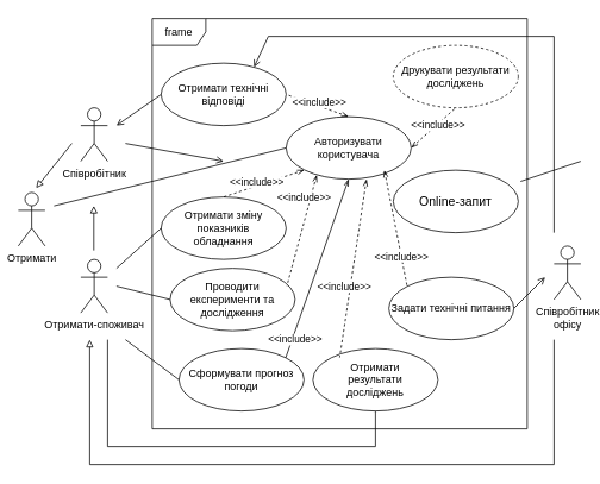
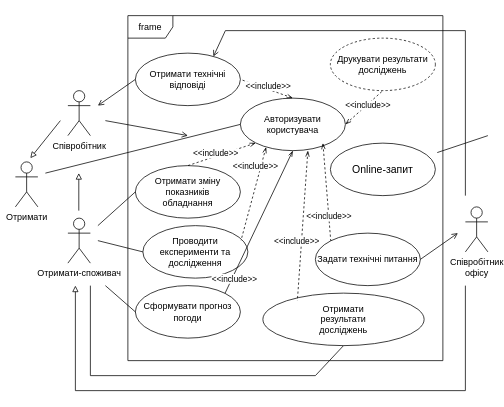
  <mxCell id="0" />
  <mxCell id="1" parent="0" />
  <mxCell id="2" value="frame" style="shape=umlFrame;whiteSpace=wrap;html=1;" parent="1" vertex="1"><mxGeometry x="170" y="20" width="420" height="460" as="geometry" /></mxCell>
  <mxCell id="3" value="" style="endArrow=open;shadow=0;strokeWidth=1;rounded=0;endFill=1;elbow=vertical;" parent="1" edge="1"><mxGeometry x="0.5" y="41" relative="1" as="geometry"><mxPoint x="140" y="160" as="sourcePoint" /><mxPoint x="250" y="180" as="targetPoint" /><mxPoint x="-40" y="32" as="offset" /></mxGeometry></mxCell>
  <mxCell id="4" value="Співробітник&lt;br&gt;офісу" style="shape=umlActor;verticalLabelPosition=bottom;verticalAlign=top;html=1;" parent="1" vertex="1"><mxGeometry x="620" y="275" width="30" height="60" as="geometry" /></mxCell>
  <mxCell id="5" value="Авторизувати&lt;br&gt;користувача" style="ellipse;whiteSpace=wrap;html=1;" parent="1" vertex="1"><mxGeometry x="320" y="130" width="140" height="70" as="geometry" /></mxCell>
- <mxCell id="6" value="Задати технічні питання" style="ellipse;whiteSpace=wrap;html=1;" parent="1" vertex="1"><mxGeometry x="435" y="310" width="140" height="70" as="geometry" /></mxCell>
+ <mxCell id="6" value="Задати технічні питання" style="ellipse;whiteSpace=wrap;html=1;" parent="1" vertex="1"><mxGeometry x="420" y="310" width="140" height="70" as="geometry" /></mxCell>
  <mxCell id="7" value="Співробітник" style="shape=umlActor;verticalLabelPosition=bottom;verticalAlign=top;html=1;" parent="1" vertex="1"><mxGeometry x="90" y="120" width="30" height="60" as="geometry" /></mxCell>
  <mxCell id="8" value="" style="endArrow=open;shadow=0;strokeWidth=1;rounded=0;endFill=1;elbow=vertical;exitX=1;exitY=0.5;exitDx=0;exitDy=0;" parent="1" source="6" edge="1"><mxGeometry x="0.5" y="41" relative="1" as="geometry"><mxPoint x="610" y="360" as="sourcePoint" /><mxPoint x="610" y="310" as="targetPoint" /><mxPoint x="-40" y="32" as="offset" /></mxGeometry></mxCell>
  <mxCell id="9" value="Отримати-споживач" style="shape=umlActor;verticalLabelPosition=bottom;verticalAlign=top;html=1;" parent="1" vertex="1"><mxGeometry x="90" y="290" width="30" height="60" as="geometry" /></mxCell>
  <mxCell id="10" value="Отримати зміну&lt;br&gt;показників&lt;br&gt;обладнання" style="ellipse;whiteSpace=wrap;html=1;" parent="1" vertex="1"><mxGeometry x="180" y="220" width="140" height="70" as="geometry" /></mxCell>
  <mxCell id="11" value="Проводити&lt;br&gt;експерименти та&lt;br&gt;дослідження" style="ellipse;whiteSpace=wrap;html=1;" parent="1" vertex="1"><mxGeometry x="190" y="300" width="140" height="70" as="geometry" /></mxCell>
  <mxCell id="12" value="&lt;span style=&quot;font-size: 14px;&quot;&gt;Online-запит&lt;/span&gt;" style="ellipse;whiteSpace=wrap;html=1;" parent="1" vertex="1"><mxGeometry x="440" y="190" width="140" height="70" as="geometry" /></mxCell>
  <mxCell id="13" value="&amp;lt;&amp;lt;include&amp;gt;&amp;gt;" style="endArrow=none;dashed=1;html=1;rounded=0;entryX=0.5;entryY=0;entryDx=0;entryDy=0;startArrow=openThin;startFill=0;exitX=0;exitY=1;exitDx=0;exitDy=0;" parent="1" source="5" target="10" edge="1"><mxGeometry x="0.152" y="-3" width="50" height="50" relative="1" as="geometry"><mxPoint x="240" y="210" as="sourcePoint" /><mxPoint x="390" y="310" as="targetPoint" /><mxPoint as="offset" /></mxGeometry></mxCell>
  <mxCell id="14" value="&amp;lt;&amp;lt;include&amp;gt;&amp;gt;" style="endArrow=none;dashed=1;html=1;rounded=0;entryX=0.935;entryY=0.279;entryDx=0;entryDy=0;startArrow=openThin;startFill=0;exitX=0.245;exitY=0.933;exitDx=0;exitDy=0;exitPerimeter=0;entryPerimeter=0;" parent="1" source="5" target="11" edge="1"><mxGeometry x="-0.572" y="-7" width="50" height="50" relative="1" as="geometry"><mxPoint x="334.503" y="189.749" as="sourcePoint" /><mxPoint x="260" y="230" as="targetPoint" /><mxPoint as="offset" /></mxGeometry></mxCell>
  <mxCell id="15" value="&amp;lt;&amp;lt;include&amp;gt;&amp;gt;" style="endArrow=none;dashed=1;html=1;rounded=0;entryX=0;entryY=0;entryDx=0;entryDy=0;startArrow=openThin;startFill=0;exitX=0.786;exitY=0.857;exitDx=0;exitDy=0;exitPerimeter=0;" parent="1" source="5" target="6" edge="1"><mxGeometry x="0.495" width="50" height="50" relative="1" as="geometry"><mxPoint x="378.4" y="200.35" as="sourcePoint" /><mxPoint x="319.497" y="500.251" as="targetPoint" /><mxPoint as="offset" /></mxGeometry></mxCell>
  <mxCell id="16" value="Отримати" style="shape=umlActor;verticalLabelPosition=bottom;verticalAlign=top;html=1;" parent="1" vertex="1"><mxGeometry x="20" y="215" width="30" height="60" as="geometry" /></mxCell>
  <mxCell id="17" value="Отримати технічні відповіді" style="ellipse;whiteSpace=wrap;html=1;" parent="1" vertex="1"><mxGeometry x="180" y="70" width="140" height="70" as="geometry" /></mxCell>
  <mxCell id="18" value="&amp;lt;&amp;lt;include&amp;gt;&amp;gt;" style="endArrow=none;dashed=1;html=1;rounded=0;entryX=1;entryY=0.5;entryDx=0;entryDy=0;startArrow=openThin;startFill=0;exitX=0.5;exitY=0;exitDx=0;exitDy=0;" parent="1" source="5" target="17" edge="1"><mxGeometry x="-0.036" y="-4" width="50" height="50" relative="1" as="geometry"><mxPoint x="334.503" y="189.749" as="sourcePoint" /><mxPoint x="260" y="230" as="targetPoint" /><mxPoint as="offset" /></mxGeometry></mxCell>
  <mxCell id="19" value="" style="endArrow=none;html=1;rounded=0;exitX=0;exitY=0.5;exitDx=0;exitDy=0;" parent="1" source="5" edge="1"><mxGeometry width="50" height="50" relative="1" as="geometry"><mxPoint x="280" y="210" as="sourcePoint" /><mxPoint x="60" y="230" as="targetPoint" /></mxGeometry></mxCell>
  <mxCell id="20" value="" style="endArrow=open;shadow=0;strokeWidth=1;rounded=0;endFill=1;elbow=vertical;exitX=0;exitY=0.5;exitDx=0;exitDy=0;" parent="1" source="17" edge="1"><mxGeometry x="0.5" y="41" relative="1" as="geometry"><mxPoint x="110" y="260" as="sourcePoint" /><mxPoint x="130" y="140" as="targetPoint" /><mxPoint x="-40" y="32" as="offset" /></mxGeometry></mxCell>
  <mxCell id="21" value="" style="endArrow=block;shadow=0;strokeWidth=1;rounded=0;endFill=0;elbow=vertical;" parent="1" edge="1"><mxGeometry x="0.5" y="41" relative="1" as="geometry"><mxPoint x="80" y="160" as="sourcePoint" /><mxPoint x="40" y="210" as="targetPoint" /><mxPoint x="-40" y="32" as="offset" /></mxGeometry></mxCell>
  <mxCell id="22" value="" style="endArrow=open;shadow=0;strokeWidth=1;rounded=0;endFill=1;elbow=vertical;entryX=0.743;entryY=0.064;entryDx=0;entryDy=0;entryPerimeter=0;" parent="1" target="17" edge="1"><mxGeometry x="0.5" y="41" relative="1" as="geometry"><mxPoint x="620" y="260" as="sourcePoint" /><mxPoint x="360" y="40" as="targetPoint" /><mxPoint x="-40" y="32" as="offset" /><Array as="points"><mxPoint x="620" y="40" /><mxPoint x="300" y="40" /></Array></mxGeometry></mxCell>
- <mxCell id="23" value="Сформувати прогноз погоди" style="ellipse;whiteSpace=wrap;html=1;" parent="1" vertex="1"><mxGeometry x="200" y="390" width="140" height="70" as="geometry" /></mxCell>
+ <mxCell id="23" value="Сформувати прогноз погоди" style="ellipse;whiteSpace=wrap;html=1;" parent="1" vertex="1"><mxGeometry x="180" y="380" width="140" height="70" as="geometry" /></mxCell>
  <mxCell id="24" value="&amp;lt;&amp;lt;include&amp;gt;&amp;gt;" style="endArrow=none;dashed=0;html=1;rounded=0;entryX=1;entryY=0;entryDx=0;entryDy=0;startArrow=openThin;startFill=0;exitX=0.5;exitY=1;exitDx=0;exitDy=0;" parent="1" source="5" target="23" edge="1"><mxGeometry x="0.787" y="3" width="50" height="50" relative="1" as="geometry"><mxPoint x="390.02" y="199.93" as="sourcePoint" /><mxPoint x="329.497" y="410.251" as="targetPoint" /><mxPoint as="offset" /></mxGeometry></mxCell>
  <mxCell id="25" value="" style="endArrow=block;shadow=0;strokeWidth=1;rounded=0;endFill=0;elbow=vertical;" parent="1" edge="1"><mxGeometry x="0.5" y="41" relative="1" as="geometry"><mxPoint x="104.58" y="280" as="sourcePoint" /><mxPoint x="104.58" y="230" as="targetPoint" /><mxPoint x="-40" y="32" as="offset" /></mxGeometry></mxCell>
  <mxCell id="26" value="" style="endArrow=block;shadow=0;strokeWidth=1;rounded=0;endFill=0;elbow=vertical;" parent="1" edge="1"><mxGeometry x="0.5" y="41" relative="1" as="geometry"><mxPoint x="620" y="380" as="sourcePoint" /><mxPoint x="100" y="380" as="targetPoint" /><mxPoint x="-40" y="32" as="offset" /><Array as="points"><mxPoint x="620" y="520" /><mxPoint x="100" y="520" /></Array></mxGeometry></mxCell>
- <mxCell id="27" value="Отримати&lt;br&gt;результати&lt;br&gt;досліджень" style="ellipse;whiteSpace=wrap;html=1;" parent="1" vertex="1"><mxGeometry x="350" y="390" width="140" height="70" as="geometry" /></mxCell>
+ <mxCell id="27" value="Отримати&lt;br&gt;результати&lt;br&gt;досліджень" style="ellipse;whiteSpace=wrap;html=1;" parent="1" vertex="1"><mxGeometry x="350" y="390" width="215" height="70" as="geometry" /></mxCell>
  <mxCell id="28" value="" style="endArrow=none;html=1;rounded=0;" parent="1" edge="1"><mxGeometry width="50" height="50" relative="1" as="geometry"><mxPoint x="582.512" y="202.578" as="sourcePoint" /><mxPoint x="650" y="180" as="targetPoint" /></mxGeometry></mxCell>
  <mxCell id="29" value="&amp;lt;&amp;lt;include&amp;gt;&amp;gt;" style="endArrow=none;dashed=1;html=1;rounded=0;entryX=0.214;entryY=0.143;entryDx=0;entryDy=0;startArrow=openThin;startFill=0;entryPerimeter=0;" parent="1" target="27" edge="1"><mxGeometry x="0.212" y="-7" width="50" height="50" relative="1" as="geometry"><mxPoint x="410" y="200" as="sourcePoint" /><mxPoint x="370" y="75" as="targetPoint" /><mxPoint as="offset" /></mxGeometry></mxCell>
  <mxCell id="30" value="" style="endArrow=none;html=1;rounded=0;entryX=0;entryY=0.5;entryDx=0;entryDy=0;" edge="1" parent="1" target="10"><mxGeometry width="50" height="50" relative="1" as="geometry"><mxPoint x="130" y="300" as="sourcePoint" /><mxPoint x="300" y="260" as="targetPoint" /></mxGeometry></mxCell>
  <mxCell id="31" value="" style="endArrow=none;html=1;rounded=0;entryX=0;entryY=0.5;entryDx=0;entryDy=0;" edge="1" parent="1" target="11"><mxGeometry width="50" height="50" relative="1" as="geometry"><mxPoint x="130" y="320" as="sourcePoint" /><mxPoint x="190" y="265" as="targetPoint" /></mxGeometry></mxCell>
  <mxCell id="32" value="" style="endArrow=none;html=1;rounded=0;entryX=0;entryY=0.5;entryDx=0;entryDy=0;" edge="1" parent="1" target="23"><mxGeometry width="50" height="50" relative="1" as="geometry"><mxPoint x="140" y="380" as="sourcePoint" /><mxPoint x="200" y="345" as="targetPoint" /></mxGeometry></mxCell>
  <mxCell id="33" value="" style="endArrow=none;html=1;rounded=0;entryX=0.5;entryY=1;entryDx=0;entryDy=0;" edge="1" parent="1" target="27"><mxGeometry width="50" height="50" relative="1" as="geometry"><mxPoint x="120" y="380" as="sourcePoint" /><mxPoint x="110" y="520" as="targetPoint" /><Array as="points"><mxPoint x="120" y="500" /><mxPoint x="420" y="500" /></Array></mxGeometry></mxCell>
  <mxCell id="34" value="Друкувати результати досліджень" style="ellipse;whiteSpace=wrap;html=1;dashed=1;" vertex="1" parent="1"><mxGeometry x="440" y="50" width="140" height="70" as="geometry" /></mxCell>
  <mxCell id="35" value="&amp;lt;&amp;lt;include&amp;gt;&amp;gt;" style="endArrow=none;dashed=1;html=1;rounded=0;entryX=0.5;entryY=1;entryDx=0;entryDy=0;startArrow=openThin;startFill=0;exitX=1;exitY=0.5;exitDx=0;exitDy=0;" edge="1" parent="1" source="5" target="34"><mxGeometry x="0.16" y="-1" width="50" height="50" relative="1" as="geometry"><mxPoint x="400" y="140" as="sourcePoint" /><mxPoint x="370" y="75" as="targetPoint" /><mxPoint as="offset" /></mxGeometry></mxCell>
